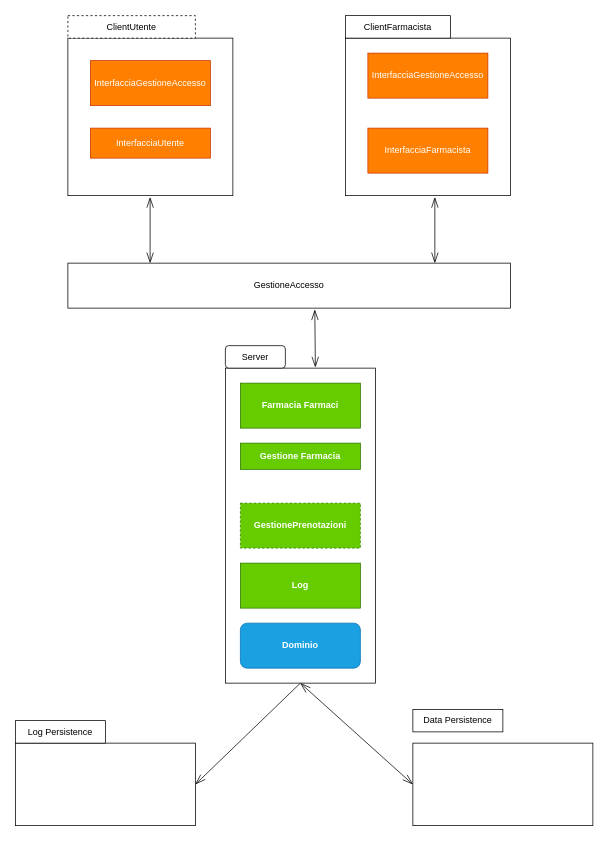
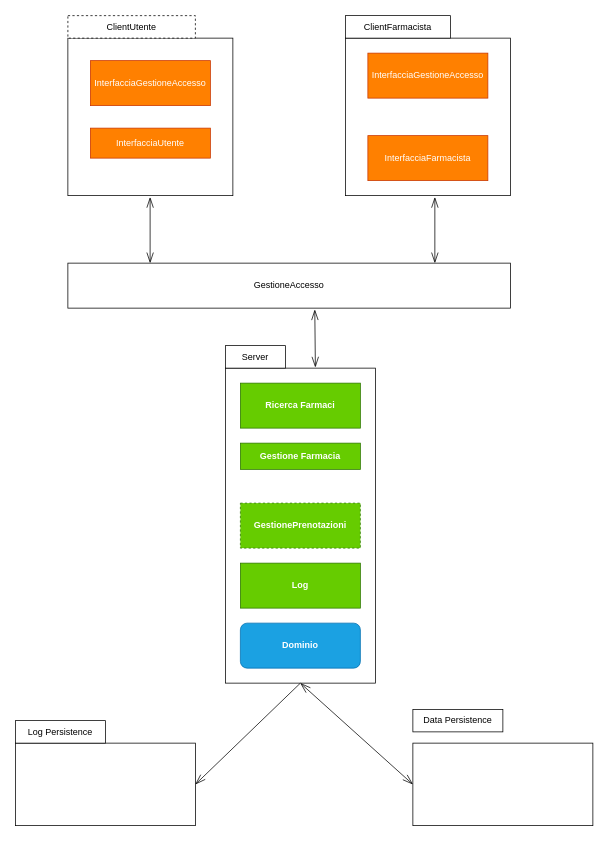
  <mxCell id="0" />
  <mxCell id="1" parent="0" />
  <mxCell id="2" value="" style="rounded=0;whiteSpace=wrap;html=1;" parent="1" vertex="1"><mxGeometry x="300" y="490" width="200" height="420" as="geometry" /></mxCell>
- <mxCell id="3" value="Server" style="whiteSpace=wrap;html=1;gradientColor=none;fillColor=#FFFFFF;rounded=1;" parent="1" vertex="1"><mxGeometry x="300" y="460" width="80" height="30" as="geometry" /></mxCell>
+ <mxCell id="3" value="Server" style="rounded=0;whiteSpace=wrap;html=1;gradientColor=none;fillColor=#FFFFFF;" parent="1" vertex="1"><mxGeometry x="300" y="460" width="80" height="30" as="geometry" /></mxCell>
  <mxCell id="4" value="" style="rounded=0;whiteSpace=wrap;html=1;" parent="1" vertex="1"><mxGeometry x="90" y="50" width="220" height="210" as="geometry" /></mxCell>
  <mxCell id="5" value="ClientUtente" style="rounded=0;whiteSpace=wrap;html=1;dashed=1;" parent="1" vertex="1"><mxGeometry x="90" y="20" width="170" height="30" as="geometry" /></mxCell>
  <mxCell id="6" value="" style="rounded=0;whiteSpace=wrap;html=1;" parent="1" vertex="1"><mxGeometry x="460" y="50" width="220" height="210" as="geometry" /></mxCell>
  <mxCell id="7" value="ClientFarmacista" style="rounded=0;whiteSpace=wrap;html=1;" parent="1" vertex="1"><mxGeometry x="460" y="20" width="140" height="30" as="geometry" /></mxCell>
  <mxCell id="8" value="" style="endArrow=openThin;html=1;startArrow=openThin;startFill=0;endFill=0;targetPerimeterSpacing=5;endSize=12;startSize=12;exitX=0.558;exitY=1.031;exitDx=0;exitDy=0;exitPerimeter=0;" parent="1" source="9" edge="1"><mxGeometry width="50" height="50" relative="1" as="geometry"><mxPoint x="420" y="401" as="sourcePoint" /><mxPoint x="420" y="489" as="targetPoint" /></mxGeometry></mxCell>
  <mxCell id="9" value="GestioneAccesso" style="rounded=0;whiteSpace=wrap;html=1;" parent="1" vertex="1"><mxGeometry x="90" y="350" width="590" height="60" as="geometry" /></mxCell>
  <mxCell id="10" value="GestionePrenotazioni" style="rounded=0;whiteSpace=wrap;html=1;strokeColor=#2D7600;fontColor=#ffffff;fillColor=#66CC00;fontStyle=1;dashed=1;" parent="1" vertex="1"><mxGeometry x="320" y="670" width="160" height="60" as="geometry" /></mxCell>
- <mxCell id="11" value="Farmacia Farmaci" style="rounded=0;whiteSpace=wrap;html=1;strokeColor=#2D7600;fontColor=#ffffff;fillColor=#66CC00;fontStyle=1" parent="1" vertex="1"><mxGeometry x="320" y="510" width="160" height="60" as="geometry" /></mxCell>
+ <mxCell id="11" value="Ricerca Farmaci" style="rounded=0;whiteSpace=wrap;html=1;strokeColor=#2D7600;fontColor=#ffffff;fillColor=#66CC00;fontStyle=1" parent="1" vertex="1"><mxGeometry x="320" y="510" width="160" height="60" as="geometry" /></mxCell>
  <mxCell id="12" value="Dominio" style="whiteSpace=wrap;html=1;strokeColor=#006EAF;fontColor=#ffffff;fillColor=#1ba1e2;fontStyle=1;rounded=1;" parent="1" vertex="1"><mxGeometry x="320" y="830" width="160" height="60" as="geometry" /></mxCell>
  <mxCell id="13" value="" style="rounded=0;whiteSpace=wrap;html=1;" parent="1" vertex="1"><mxGeometry x="550" y="990" width="240" height="110" as="geometry" /></mxCell>
  <mxCell id="14" value="Data Persistence" style="rounded=0;whiteSpace=wrap;html=1;" parent="1" vertex="1"><mxGeometry x="550" y="945" width="120" height="30" as="geometry" /></mxCell>
  <mxCell id="15" value="" style="rounded=0;whiteSpace=wrap;html=1;" parent="1" vertex="1"><mxGeometry x="20" y="990" width="240" height="110" as="geometry" /></mxCell>
  <mxCell id="16" value="Log Persistence" style="rounded=0;whiteSpace=wrap;html=1;" parent="1" vertex="1"><mxGeometry x="20" y="960" width="120" height="30" as="geometry" /></mxCell>
  <mxCell id="17" value="Gestione Farmacia" style="rounded=0;whiteSpace=wrap;html=1;strokeColor=#2D7600;fontColor=#ffffff;fillColor=#66CC00;fontStyle=1" parent="1" vertex="1"><mxGeometry x="320" y="590" width="160" height="35" as="geometry" /></mxCell>
  <mxCell id="18" value="Log" style="rounded=0;whiteSpace=wrap;html=1;strokeColor=#2D7600;fontColor=#ffffff;fillColor=#66CC00;fontStyle=1" parent="1" vertex="1"><mxGeometry x="320" y="750" width="160" height="60" as="geometry" /></mxCell>
  <mxCell id="19" value="" style="endArrow=openThin;html=1;startArrow=openThin;startFill=0;entryX=0.5;entryY=0;entryDx=0;entryDy=0;endFill=0;targetPerimeterSpacing=5;endSize=12;startSize=12;" parent="1" edge="1"><mxGeometry width="50" height="50" relative="1" as="geometry"><mxPoint x="579.31" y="262" as="sourcePoint" /><mxPoint x="579.31" y="350" as="targetPoint" /></mxGeometry></mxCell>
  <mxCell id="20" value="&lt;font color=&quot;#ffffff&quot;&gt;InterfacciaUtente&lt;/font&gt;" style="rounded=0;whiteSpace=wrap;html=1;strokeColor=#C73500;fontColor=#000000;fillColor=#FF8000;" parent="1" vertex="1"><mxGeometry x="120" y="170" width="160" height="40" as="geometry" /></mxCell>
  <mxCell id="21" value="&lt;font color=&quot;#ffffff&quot;&gt;InterfacciaGestioneAccesso&lt;/font&gt;" style="rounded=0;whiteSpace=wrap;html=1;strokeColor=#C73500;fontColor=#000000;fillColor=#FF8000;" parent="1" vertex="1"><mxGeometry x="120" y="80" width="160" height="60" as="geometry" /></mxCell>
  <mxCell id="22" value="&lt;font color=&quot;#ffffff&quot;&gt;InterfacciaGestioneAccesso&lt;/font&gt;" style="rounded=0;whiteSpace=wrap;html=1;strokeColor=#C73500;fontColor=#000000;fillColor=#FF8000;" parent="1" vertex="1"><mxGeometry x="490" y="70" width="160" height="60" as="geometry" /></mxCell>
- <mxCell id="23" value="&lt;font color=&quot;#ffffff&quot;&gt;InterfacciaFarmacista&lt;/font&gt;" style="rounded=0;whiteSpace=wrap;html=1;strokeColor=#C73500;fontColor=#000000;fillColor=#FF8000;" parent="1" vertex="1"><mxGeometry x="490" y="170" width="160" height="60" as="geometry" /></mxCell>
+ <mxCell id="23" value="&lt;font color=&quot;#ffffff&quot;&gt;InterfacciaFarmacista&lt;/font&gt;" style="rounded=0;whiteSpace=wrap;html=1;strokeColor=#C73500;fontColor=#000000;fillColor=#FF8000;" parent="1" vertex="1"><mxGeometry x="490" y="180" width="160" height="60" as="geometry" /></mxCell>
  <mxCell id="24" value="" style="endArrow=openThin;html=1;startArrow=openThin;startFill=0;entryX=0.5;entryY=0;entryDx=0;entryDy=0;endFill=0;targetPerimeterSpacing=5;endSize=12;startSize=12;" parent="1" edge="1"><mxGeometry width="50" height="50" relative="1" as="geometry"><mxPoint x="199.66" y="262" as="sourcePoint" /><mxPoint x="199.66" y="350" as="targetPoint" /></mxGeometry></mxCell>
  <mxCell id="25" value="" style="endArrow=openThin;html=1;startArrow=openThin;startFill=0;endFill=0;targetPerimeterSpacing=5;endSize=12;startSize=12;exitX=0.5;exitY=1;exitDx=0;exitDy=0;entryX=0;entryY=0.5;entryDx=0;entryDy=0;" parent="1" source="2" target="13" edge="1"><mxGeometry width="50" height="50" relative="1" as="geometry"><mxPoint x="430" y="411" as="sourcePoint" /><mxPoint x="660" y="680" as="targetPoint" /></mxGeometry></mxCell>
  <mxCell id="26" value="" style="endArrow=openThin;html=1;startArrow=none;startFill=0;endFill=0;targetPerimeterSpacing=5;endSize=12;startSize=12;entryX=1;entryY=0.5;entryDx=0;entryDy=0;" parent="1" target="15" edge="1"><mxGeometry width="50" height="50" relative="1" as="geometry"><mxPoint x="400" y="910" as="sourcePoint" /><mxPoint x="560" y="1060" as="targetPoint" /></mxGeometry></mxCell>
